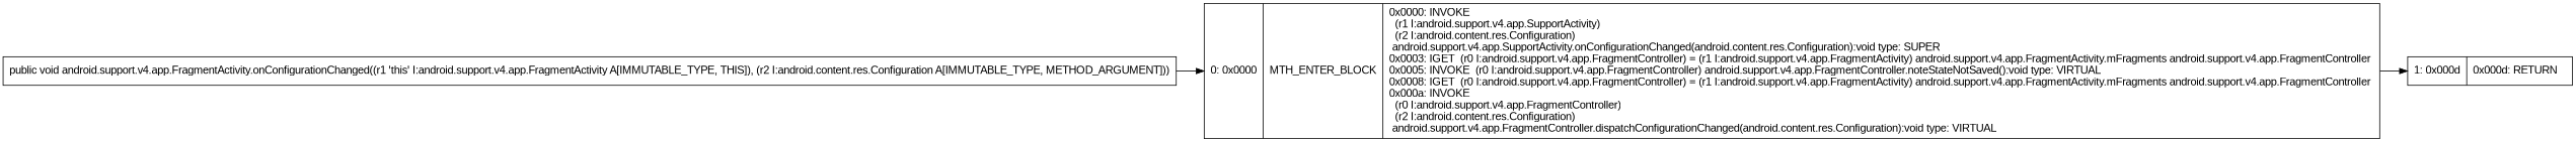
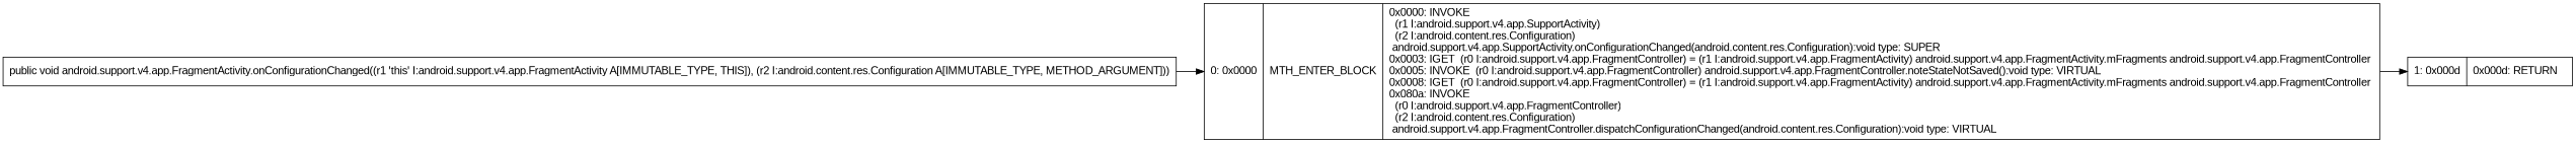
  digraph {
    rankdir=LR
    fontname="Liberation Sans"
    node [shape=record fontname="Liberation Sans"]
    edge [fontname="Liberation Sans"]
-   n1 [label="{0\:\ 0x0000|MTH_ENTER_BLOCK\l|0x0000: INVOKE  \l  (r1 I:android.support.v4.app.SupportActivity)\l  (r2 I:android.content.res.Configuration)\l android.support.v4.app.SupportActivity.onConfigurationChanged(android.content.res.Configuration):void type: SUPER \l0x0003: IGET  (r0 I:android.support.v4.app.FragmentController) = (r1 I:android.support.v4.app.FragmentActivity) android.support.v4.app.FragmentActivity.mFragments android.support.v4.app.FragmentController \l0x0005: INVOKE  (r0 I:android.support.v4.app.FragmentController) android.support.v4.app.FragmentController.noteStateNotSaved():void type: VIRTUAL \l0x0008: IGET  (r0 I:android.support.v4.app.FragmentController) = (r1 I:android.support.v4.app.FragmentActivity) android.support.v4.app.FragmentActivity.mFragments android.support.v4.app.FragmentController \l0x000a: INVOKE  \l  (r0 I:android.support.v4.app.FragmentController)\l  (r2 I:android.content.res.Configuration)\l android.support.v4.app.FragmentController.dispatchConfigurationChanged(android.content.res.Configuration):void type: VIRTUAL \l}"]
+   n1 [label="{0\:\ 0x0000|MTH_ENTER_BLOCK\l|0x0000: INVOKE  \l  (r1 I:android.support.v4.app.SupportActivity)\l  (r2 I:android.content.res.Configuration)\l android.support.v4.app.SupportActivity.onConfigurationChanged(android.content.res.Configuration):void type: SUPER \l0x0003: IGET  (r0 I:android.support.v4.app.FragmentController) = (r1 I:android.support.v4.app.FragmentActivity) android.support.v4.app.FragmentActivity.mFragments android.support.v4.app.FragmentController \l0x0005: INVOKE  (r0 I:android.support.v4.app.FragmentController) android.support.v4.app.FragmentController.noteStateNotSaved():void type: VIRTUAL \l0x0008: IGET  (r0 I:android.support.v4.app.FragmentController) = (r1 I:android.support.v4.app.FragmentActivity) android.support.v4.app.FragmentActivity.mFragments android.support.v4.app.FragmentController \l0x080a: INVOKE  \l  (r0 I:android.support.v4.app.FragmentController)\l  (r2 I:android.content.res.Configuration)\l android.support.v4.app.FragmentController.dispatchConfigurationChanged(android.content.res.Configuration):void type: VIRTUAL \l}"]
    n2 [label="{1\:\ 0x000d|0x000d: RETURN   \l}"]
    n3 [label="{public void android.support.v4.app.FragmentActivity.onConfigurationChanged((r1 'this' I:android.support.v4.app.FragmentActivity A[IMMUTABLE_TYPE, THIS]), (r2 I:android.content.res.Configuration A[IMMUTABLE_TYPE, METHOD_ARGUMENT])) }"]
    n1 -> n2
    n3 -> n1
  }
